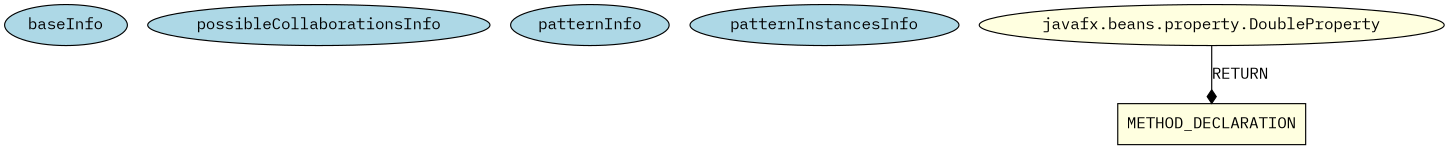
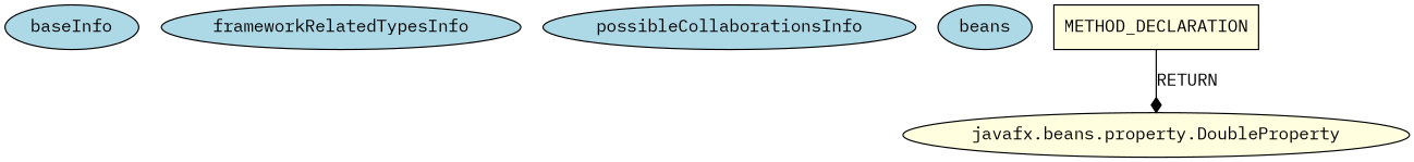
  digraph {
    fontname="IBM Plex Mono"
    node [style=filled fillcolor=lightblue fontname="IBM Plex Mono"]
    baseInfo [category=pattern graphId=1757 isAnonymous=false possibleRelation=false]
+   frameworkRelatedTypesInfo
    possibleCollaborationsInfo
-   patternInfo [frequency=3.0 patternRootClient=null]
-   patternInstancesInfo [0="abuczko-JFXDockManager~/abuczko-JFXDockManager/JFXDockManager-master/JFXDockManager/src/controller/DockPanel.java~DockPanel~1677" 1="Jojal-RadialMenu~/Jojal-RadialMenu/RadialMenu-master/src/main/java/fr/jojal/widget/radial/menu/RadialMenu.java~RadialMenu~698" 2="Jojal-RadialMenu~/Jojal-RadialMenu/RadialMenu-master/src/main/java/fr/jojal/widget/radial/item/RadialItem.java~RadialItem~690"]
+   patternInfo [frequency=3.0 patternRootClient=null label=beans]
    n6 [isFrameworkType=false label="javafx.beans.property.DoubleProperty" vertexType=FRAMEWORK_CLASS_TYPE fillcolor=lightyellow]
    n7 [isFrameworkType=false label=METHOD_DECLARATION shape=box vertexType=CLIENT_METHOD_DECLARATION fillcolor=lightyellow]
-   n6 -> n7 [label=RETURN style=solid arrowhead=diamond fontname="IBM Plex Mono"]
+   n7 -> n6 [label=RETURN style=solid arrowhead=diamond fontname="IBM Plex Mono"]
  }
